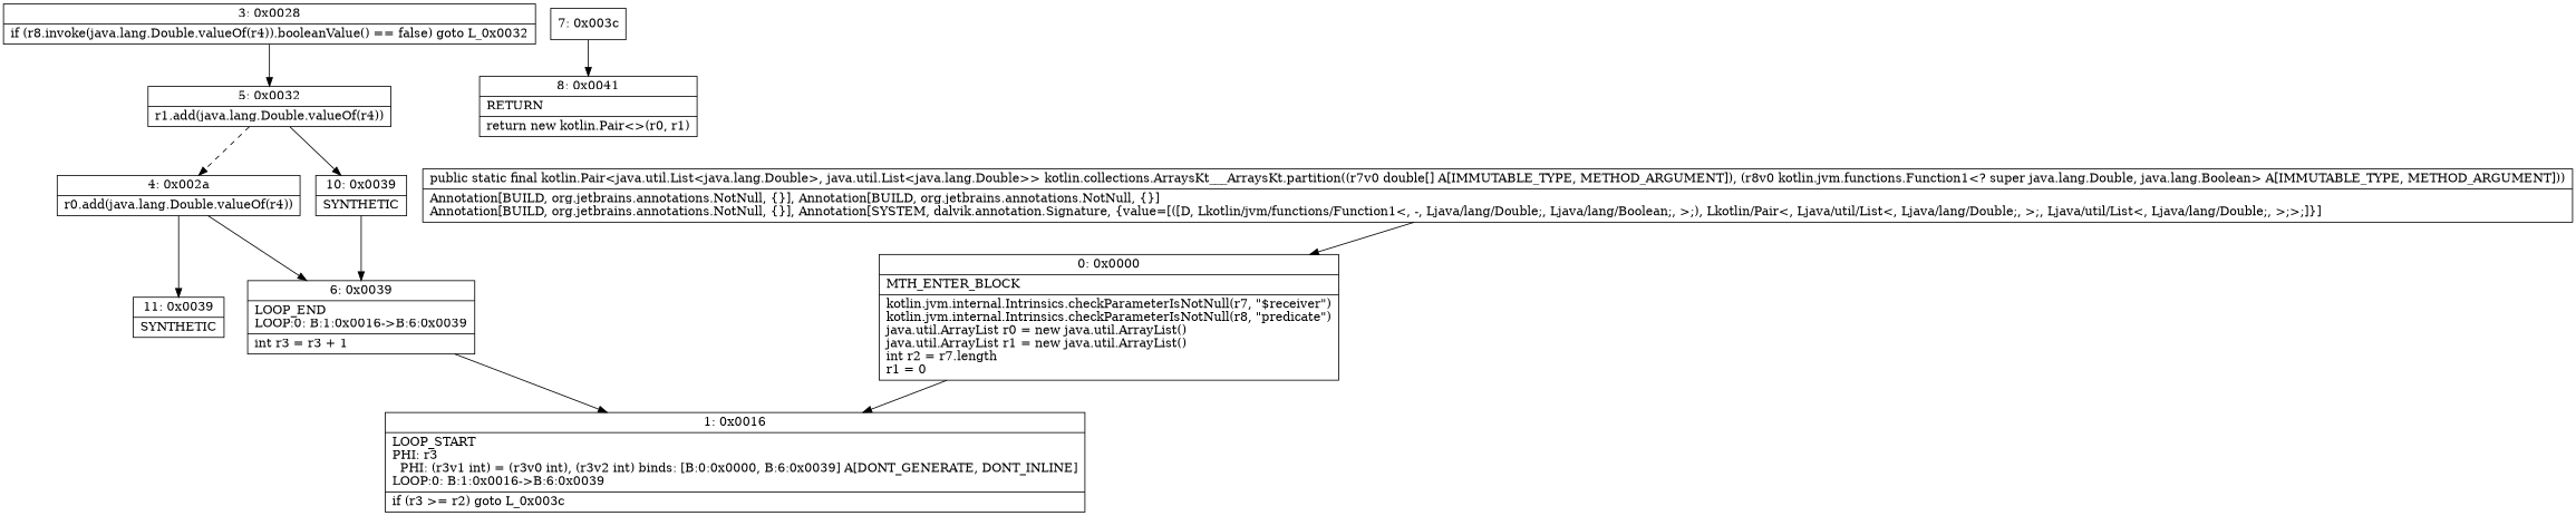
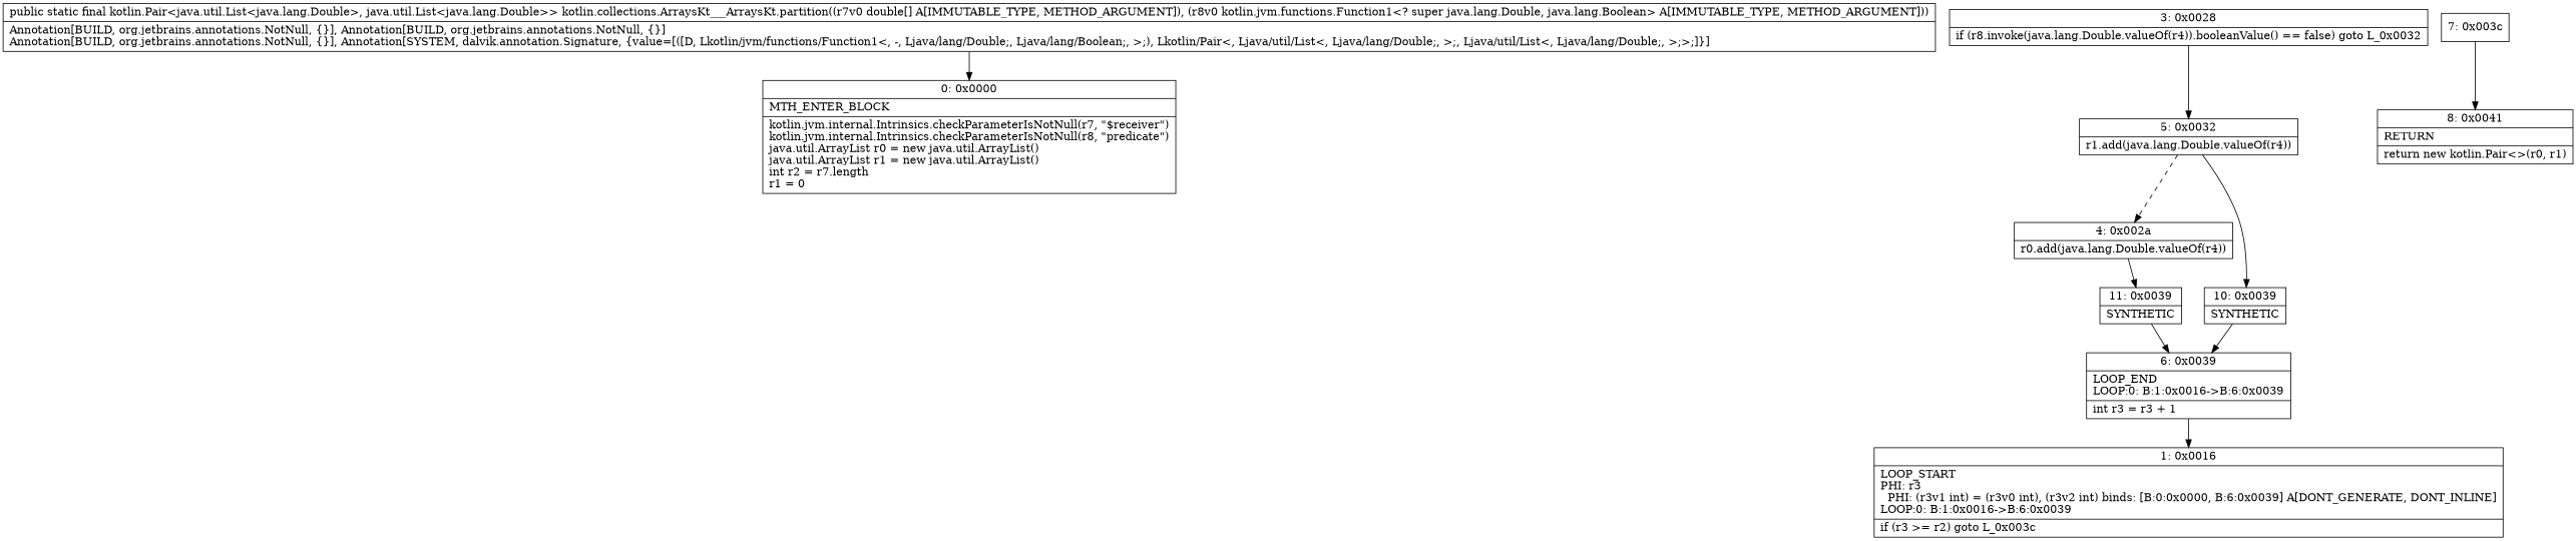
  digraph {
    node [shape=record]
    n1 [label="{0\:\ 0x0000|MTH_ENTER_BLOCK\l|kotlin.jvm.internal.Intrinsics.checkParameterIsNotNull(r7, \"$receiver\")\lkotlin.jvm.internal.Intrinsics.checkParameterIsNotNull(r8, \"predicate\")\ljava.util.ArrayList r0 = new java.util.ArrayList()\ljava.util.ArrayList r1 = new java.util.ArrayList()\lint r2 = r7.length\lr1 = 0\l}"]
    n2 [label="{1\:\ 0x0016|LOOP_START\lPHI: r3 \l  PHI: (r3v1 int) = (r3v0 int), (r3v2 int) binds: [B:0:0x0000, B:6:0x0039] A[DONT_GENERATE, DONT_INLINE]\lLOOP:0: B:1:0x0016\-\>B:6:0x0039\l|if (r3 \>= r2) goto L_0x003c\l}"]
    n3 [label="{3\:\ 0x0028|if (r8.invoke(java.lang.Double.valueOf(r4)).booleanValue() == false) goto L_0x0032\l}"]
    n4 [label="{5\:\ 0x0032|r1.add(java.lang.Double.valueOf(r4))\l}"]
    n5 [label="{4\:\ 0x002a|r0.add(java.lang.Double.valueOf(r4))\l}"]
    n6 [label="{11\:\ 0x0039|SYNTHETIC\l}"]
    n7 [label="{10\:\ 0x0039|SYNTHETIC\l}"]
    n8 [label="{6\:\ 0x0039|LOOP_END\lLOOP:0: B:1:0x0016\-\>B:6:0x0039\l|int r3 = r3 + 1\l}"]
    n9 [label="{7\:\ 0x003c}"]
    n10 [label="{8\:\ 0x0041|RETURN\l|return new kotlin.Pair\<\>(r0, r1)\l}"]
    n11 [label="{public static final kotlin.Pair\<java.util.List\<java.lang.Double\>, java.util.List\<java.lang.Double\>\> kotlin.collections.ArraysKt___ArraysKt.partition((r7v0 double[] A[IMMUTABLE_TYPE, METHOD_ARGUMENT]), (r8v0 kotlin.jvm.functions.Function1\<? super java.lang.Double, java.lang.Boolean\> A[IMMUTABLE_TYPE, METHOD_ARGUMENT]))  | Annotation[BUILD, org.jetbrains.annotations.NotNull, \{\}], Annotation[BUILD, org.jetbrains.annotations.NotNull, \{\}]\lAnnotation[BUILD, org.jetbrains.annotations.NotNull, \{\}], Annotation[SYSTEM, dalvik.annotation.Signature, \{value=[([D, Lkotlin\/jvm\/functions\/Function1\<, \-, Ljava\/lang\/Double;, Ljava\/lang\/Boolean;, \>;), Lkotlin\/Pair\<, Ljava\/util\/List\<, Ljava\/lang\/Double;, \>;, Ljava\/util\/List\<, Ljava\/lang\/Double;, \>;\>;]\}]\l}"]
-   n1 -> n2
    n3 -> n4
    n4 -> n5 [style=dashed]
    n4 -> n7
    n5 -> n6
-   n5 -> n8
+   n6 -> n8
    n7 -> n8
    n8 -> n2
    n9 -> n10
    n11 -> n1
  }
